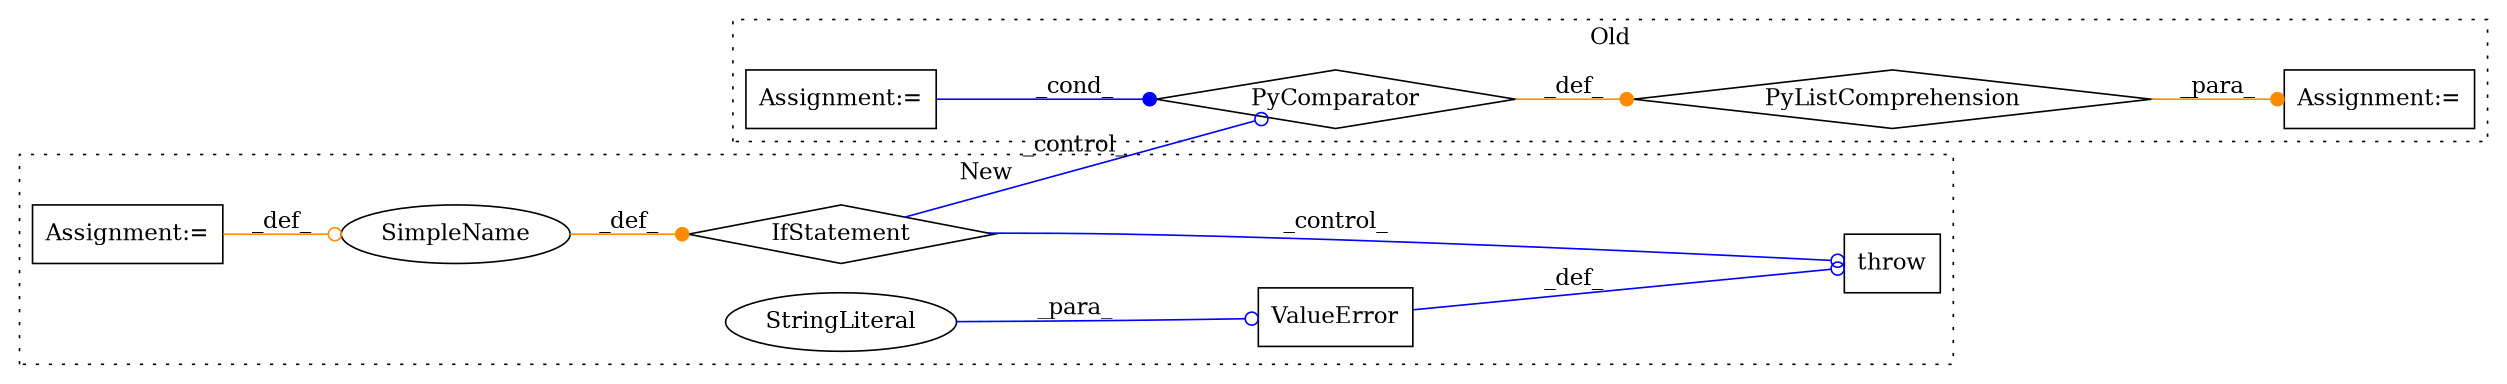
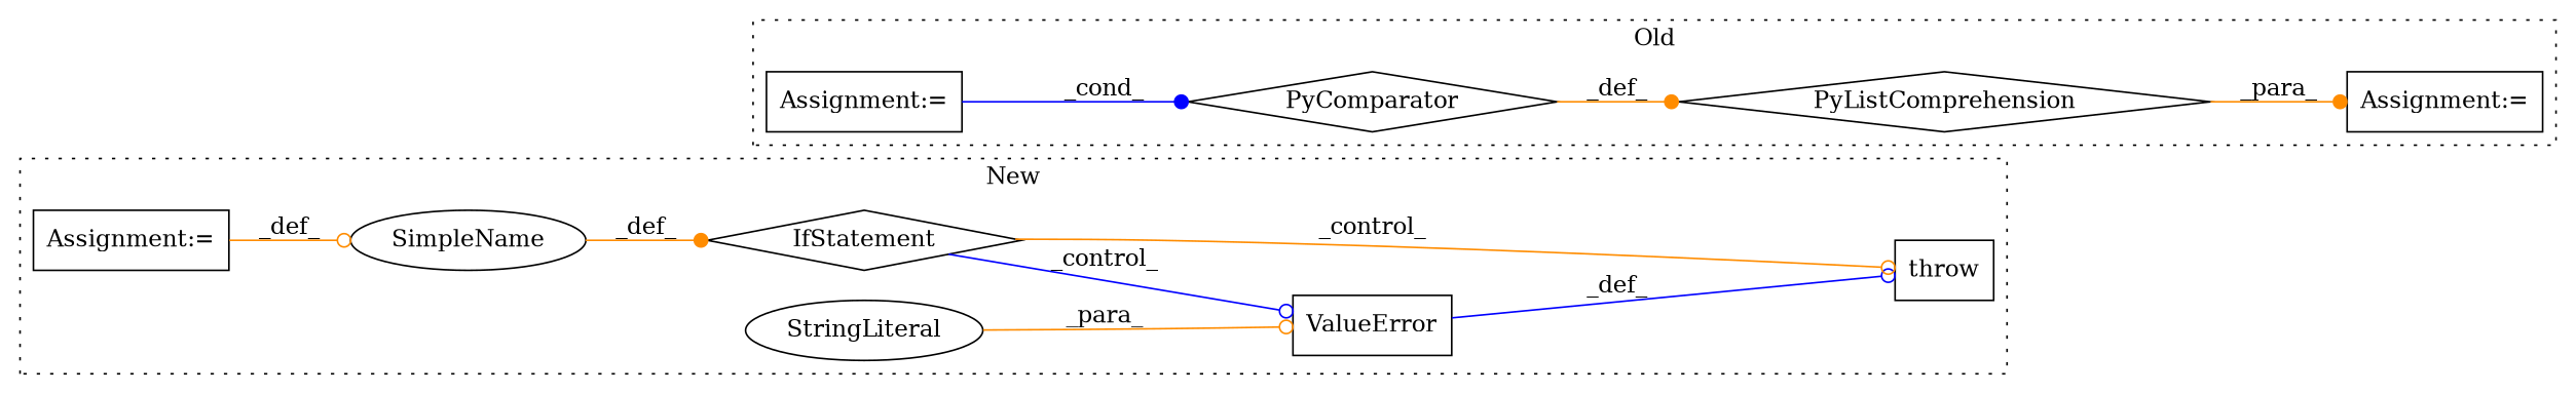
  digraph {
    rankdir=LR
    node [a=7 l=30 s=3178 shape=box]
    edge [arrowhead=odot color=darkorange]
    n1 [a=109 l=156 label=PyListComprehension s=3067 shape=diamond]
    n2 [a=113 label=PyComparator shape=diamond]
    n3 [l="57,2" label="Assignment:=" s="3219,3321"]
    n4 [label="Assignment:="]
    n5 [a=32 l="11,1" label=ValueError s="3288,3403"]
    n6 [a=25 l="4,2" label=IfStatement s="3248,3270" shape=diamond]
    n7 [a=42 label=SimpleName shape=ellipse l="" s=""]
    n8 [l=1 label="Assignment:=" s=2428]
    n9 [a=53 l=6 label=throw s=3282]
    n10 [a=45 l=104 label=StringLiteral s=3299 shape=ellipse]
    subgraph cluster_1 {
      label=Old
      style=dotted
      n1
      n2
      n3
      n4
    }
    subgraph cluster_2 {
      label=New
      style=dotted
      n5
      n6
      n7
      n8
      n9
      n10
    }
    n1 -> n3 [arrowhead=dot label=_para_]
    n2 -> n1 [arrowhead=dot label=_def_]
    n4 -> n2 [arrowhead=dot color=blue label=_cond_]
    n5 -> n9 [color=blue label=_def_]
-   n6 -> n2 [color=blue label=_control_]
-   n6 -> n9 [color=blue label=_control_]
+   n6 -> n5 [color=blue label=_control_]
+   n6 -> n9 [label=_control_]
    n7 -> n6 [arrowhead=dot label=_def_]
    n8 -> n7 [label=_def_]
-   n10 -> n5 [color=blue label=_para_]
+   n10 -> n5 [label=_para_]
  }
